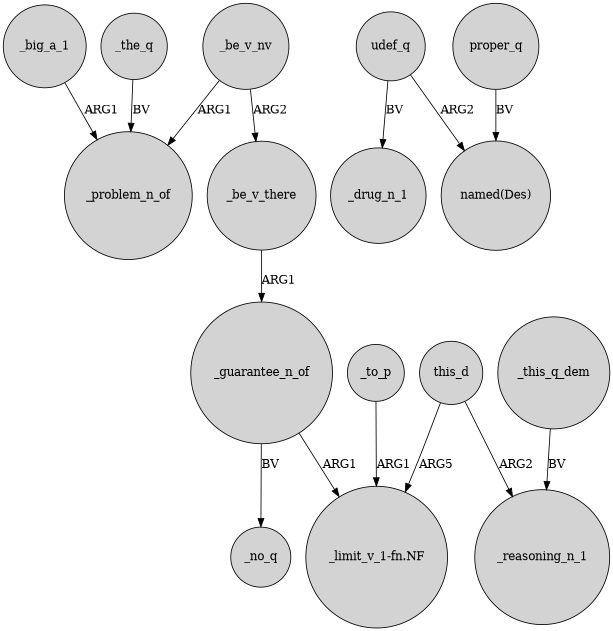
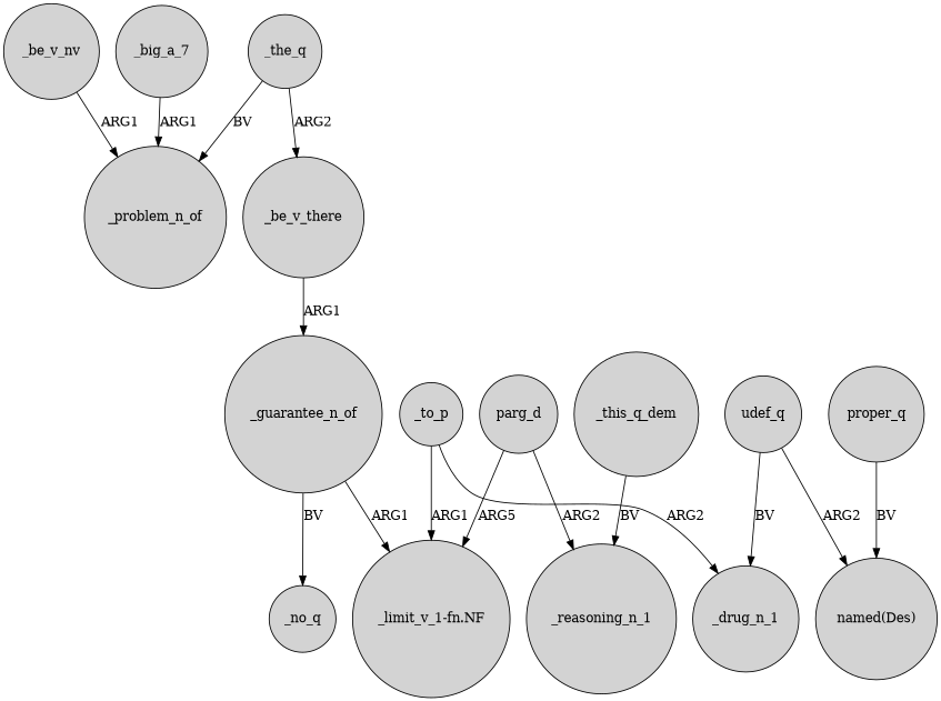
  digraph {
    node [shape=circle style=filled]
-   _big_a_1
+   _big_a_1 [label=_big_a_7]
    _problem_n_of
    _to_p
    _drug_n_1
    "_limit_v_1-fn.NF"
    _be_v_nv
    _be_v_there
    _guarantee_n_of
    _no_q
-   parg_d [label=this_d]
+   parg_d
    _reasoning_n_1
    _this_q_dem
    proper_q
    "named(Des)"
    udef_q
    _the_q
    _big_a_1 -> _problem_n_of [label=ARG1]
+   _to_p -> _drug_n_1 [label=ARG2]
    _to_p -> "_limit_v_1-fn.NF" [label=ARG1]
    _be_v_nv -> _problem_n_of [label=ARG1]
-   _be_v_nv -> _be_v_there [label=ARG2]
+   _the_q -> _be_v_there [label=ARG2]
    _be_v_there -> _guarantee_n_of [label=ARG1]
    _guarantee_n_of -> "_limit_v_1-fn.NF" [label=ARG1]
    _guarantee_n_of -> _no_q [label=BV]
    parg_d -> "_limit_v_1-fn.NF" [label=ARG5]
    parg_d -> _reasoning_n_1 [label=ARG2]
    _this_q_dem -> _reasoning_n_1 [label=BV]
    proper_q -> "named(Des)" [label=BV]
    udef_q -> _drug_n_1 [label=BV]
    udef_q -> "named(Des)" [label=ARG2]
    _the_q -> _problem_n_of [label=BV]
  }
